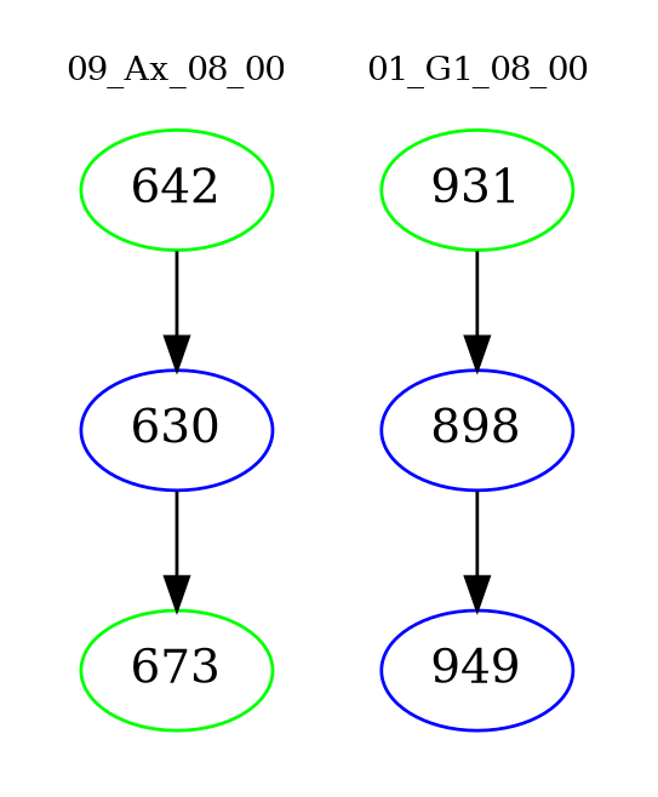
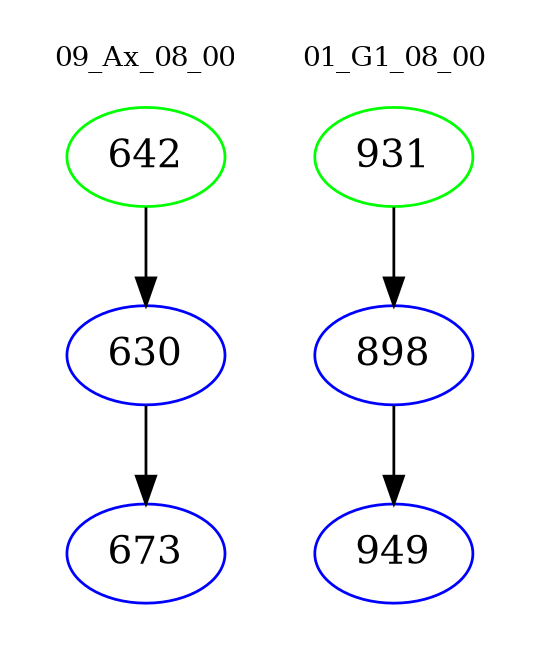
  digraph {
    node [color=blue]
    edge [color=black]
    n1 [color=green label=642]
    n2 [label=630]
-   n3 [color=green label=673]
+   n3 [label=673]
    n4 [color=green label=931]
    n5 [label=898]
    n6 [label=949]
    subgraph cluster_1 {
      color=white
      fontsize=10
      label="09_Ax_08_00"
      n1
      n2
      n3
    }
    subgraph cluster_2 {
      color=white
      fontsize=10
      label="01_G1_08_00"
      n4
      n5
      n6
    }
    n1 -> n2
    n2 -> n3
    n4 -> n5
    n5 -> n6
  }
